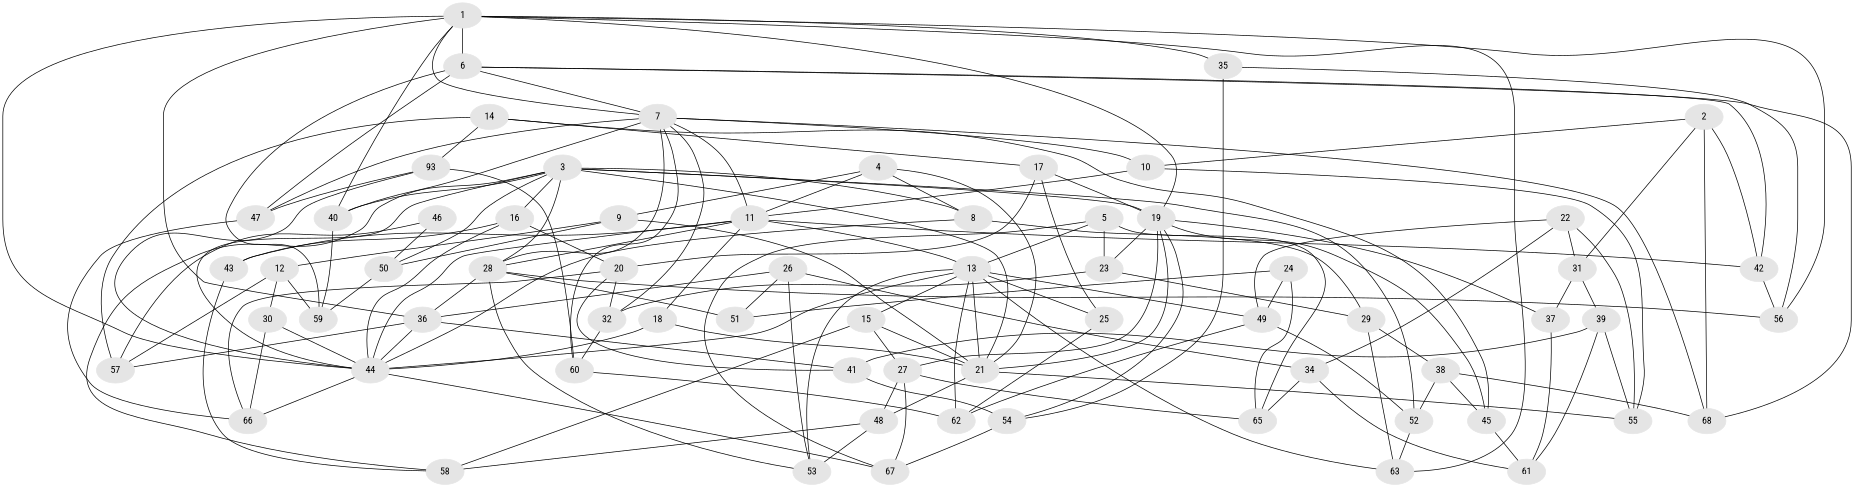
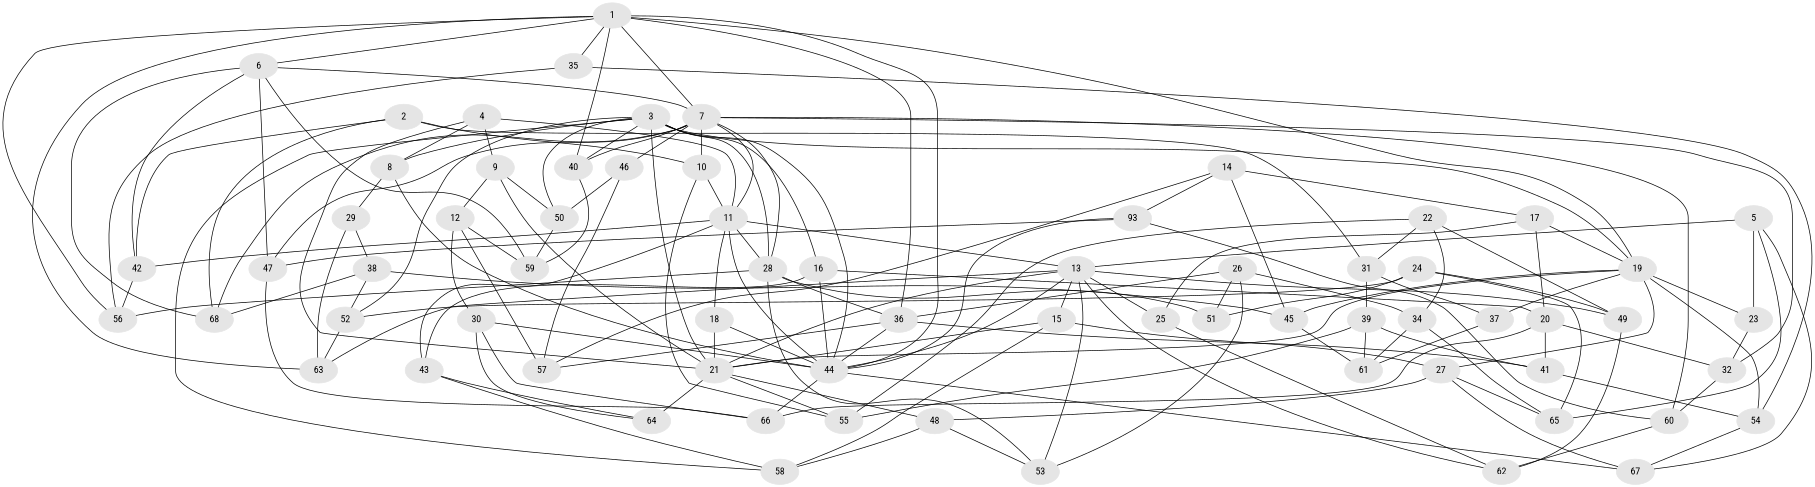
  graph {
    fontname="Roboto Condensed"
    node [color=gray90 fontname="Roboto Condensed" style=filled]
    edge [fontname="Roboto Condensed" weight=1.0]
    1
    6
    7
    19
    35
    36
    40
    44
    56
    63
    42
    68
    47
    59
    10
    28
    11
    32
    46
    60
    21
    23
    45
    27
    37
    54
    57
    41
    67
    66
    2
    31
    55
    39
    3
    8
    16
    50
    52
    58
    29
    43
    20
    48
+   64
    53
    51
    4
    9
    12
    13
    18
    5
    65
    15
    25
    49
    62
    38
    30
    14
    17
    n63 [label=93]
    61
    22
    34
    24
    26
    1 -- 6 [weight=2.0]
    1 -- 7
    1 -- 19
    1 -- 35 [weight=2.0]
    1 -- 36 [weight=3.0]
    1 -- 40
    1 -- 44
    1 -- 56
    1 -- 63
    6 -- 7
    6 -- 42
    6 -- 68
    6 -- 47 [weight=3.0]
    6 -- 59
    7 -- 40
    7 -- 68
    7 -- 47
    7 -- 10
    7 -- 28 [weight=2.0]
    7 -- 11
    7 -- 32
+   7 -- 46
    7 -- 60
    19 -- 21
    19 -- 23
    19 -- 45
    19 -- 27 [weight=3.0]
    19 -- 37 [weight=2.0]
    19 -- 54
    35 -- 56
    35 -- 54
    36 -- 44
    36 -- 57
    36 -- 41
    40 -- 59
    44 -- 67
    44 -- 66
    42 -- 56
    47 -- 66
    10 -- 11
    10 -- 55
    28 -- 36
    28 -- 56
    28 -- 53
    28 -- 51 [weight=2.0]
    11 -- 44
    11 -- 42
    11 -- 28 [weight=2.0]
    11 -- 43
    11 -- 13
    11 -- 18
    32 -- 60
    46 -- 57
    46 -- 50
    60 -- 62
    21 -- 55
    21 -- 48
+   21 -- 64 [weight=2.0]
    23 -- 32
-   23 -- 29
    45 -- 61
    27 -- 67
    27 -- 48
    27 -- 65
    37 -- 61
    54 -- 67
    41 -- 54
    2 -- 42
    2 -- 68
    2 -- 10
    2 -- 31
    31 -- 37
    31 -- 39
    39 -- 41
    39 -- 55
    39 -- 61
    3 -- 19
    3 -- 40
    3 -- 44
    3 -- 28
    3 -- 21
    3 -- 8
    3 -- 16
    3 -- 50
    3 -- 52
    3 -- 58
    8 -- 44
    8 -- 29
    16 -- 44
    16 -- 43
    16 -- 20
    50 -- 59
    52 -- 63
    29 -- 63
    29 -- 38
    43 -- 58
+   43 -- 64
    20 -- 32
    20 -- 41
    20 -- 66
    48 -- 58
    48 -- 53
    4 -- 11
    4 -- 21
    4 -- 8
    4 -- 9
    9 -- 21
    9 -- 50
    9 -- 12
    12 -- 59
    12 -- 57
    12 -- 30
    13 -- 44
    13 -- 63
    13 -- 21
    13 -- 53
    13 -- 15 [weight=2.0]
    13 -- 25 [weight=2.0]
    13 -- 49
    13 -- 62
    18 -- 44
    18 -- 21 [weight=2.0]
    5 -- 23
    5 -- 67
    5 -- 13
    5 -- 65
    15 -- 21
    15 -- 27
    15 -- 58
    25 -- 62
    49 -- 62
    38 -- 68
    38 -- 45
    38 -- 52
    30 -- 44
    30 -- 66
+   30 -- 64
    14 -- 45
    14 -- 57
    14 -- 17
    14 -- n63
    17 -- 19
    17 -- 20
    17 -- 25
    n63 -- 44
    n63 -- 47
    n63 -- 60
    22 -- 31
    22 -- 55
    22 -- 49
    22 -- 34
    34 -- 65
    34 -- 61
-   49 -- 52
+   24 -- 52
    24 -- 51
    24 -- 65
    24 -- 49
    26 -- 36
    26 -- 53
    26 -- 51
    26 -- 34
  }
